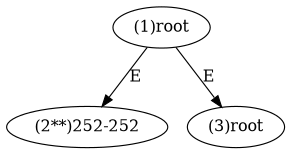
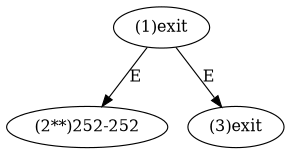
  digraph {
-   n1 [label="(1)root"]
+   n1 [label="(1)exit"]
    n2 [label="(2**)252-252"]
-   n3 [label="(3)root"]
+   n3 [label="(3)exit"]
    n1 -> n2 [label=E]
    n1 -> n3 [label=E]
  }
